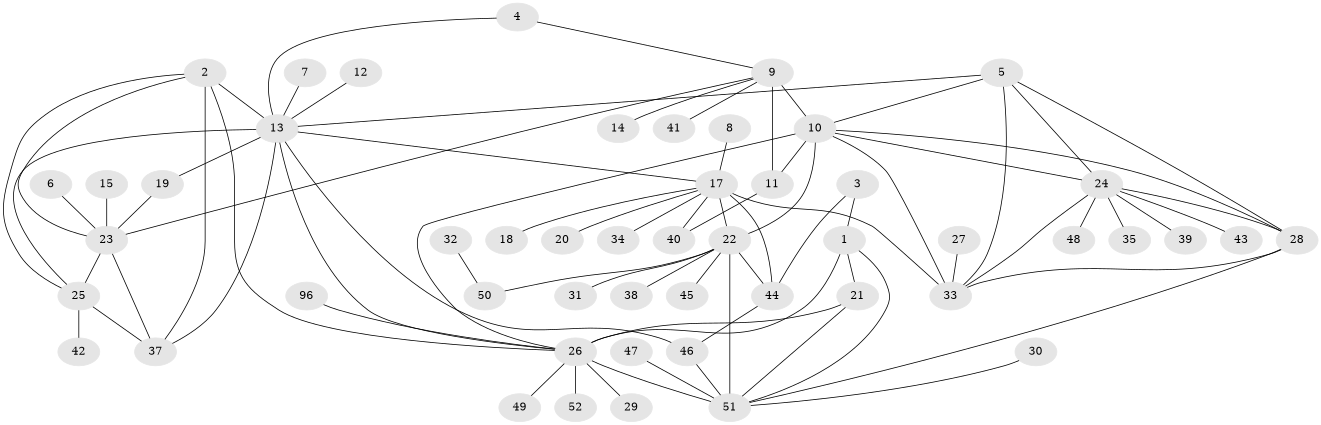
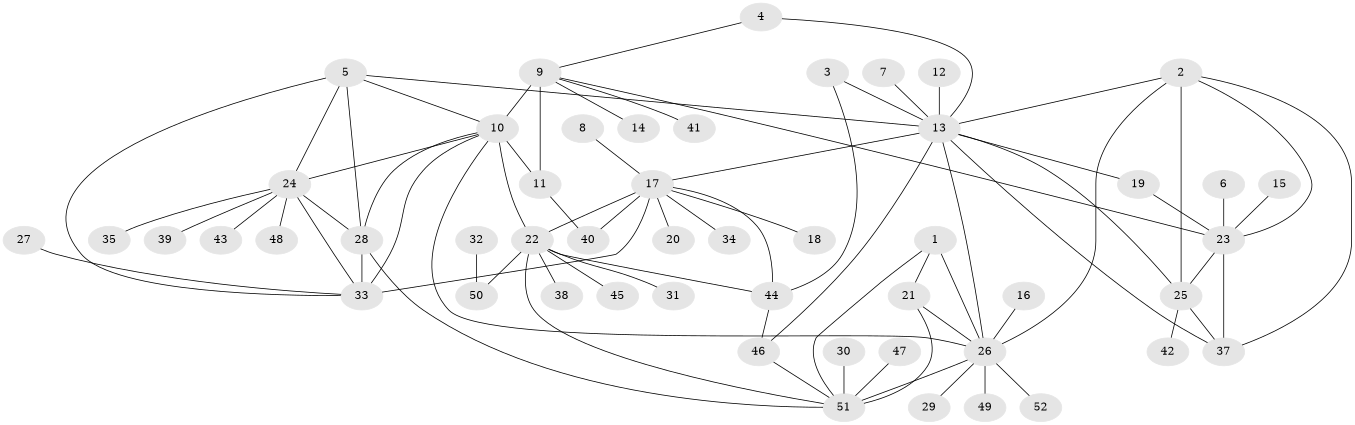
  graph {
    node [color=gray90 style=filled]
    edge [weight=1.0]
    1
    21
    26
    51
    29
    49
    52
    2
    13
    23
    25
    37
    17
    46
    19
    42
    3
    44
    4
    9
    10
    11
    14
    41
    5
    24
    28
    33
    22
    35
    39
    43
    48
    6
    7
    8
    40
    18
    20
    34
    31
    38
    45
    50
    12
    15
-   16 [label=96]
+   16
    27
    30
    32
    47
    1 -- 21
    1 -- 26 [weight=2.0]
    1 -- 51
    21 -- 26 [weight=2.0]
    21 -- 51
    26 -- 51 [weight=2.0]
    26 -- 29
    26 -- 49
    26 -- 52
    2 -- 26
    2 -- 13
    2 -- 23
    2 -- 25
    2 -- 37
    13 -- 26
    13 -- 25
    13 -- 37
    13 -- 17
    13 -- 46 [weight=2.0]
    13 -- 19
    23 -- 25
    23 -- 37
    25 -- 37
    25 -- 42
    17 -- 44 [weight=3.0]
    17 -- 33 [weight=2.0]
    17 -- 22 [weight=3.0]
    17 -- 40
    17 -- 18
    17 -- 20
    17 -- 34
    46 -- 51
    19 -- 23
-   3 -- 1
+   3 -- 13
    3 -- 44
    44 -- 46
    4 -- 13
    4 -- 9
    9 -- 23
    9 -- 10 [weight=3.0]
    9 -- 11 [weight=3.0]
    9 -- 14
    9 -- 41
    10 -- 26
    10 -- 11 [weight=2.0]
    10 -- 24
    10 -- 28
    10 -- 33
    10 -- 22
    11 -- 40
    5 -- 13
    5 -- 10
    5 -- 24
    5 -- 28
    5 -- 33
    24 -- 28
    24 -- 33
    24 -- 35
    24 -- 39
    24 -- 43
    24 -- 48
    28 -- 51
    28 -- 33
    22 -- 51
    22 -- 44
    22 -- 31
    22 -- 38
    22 -- 45
    22 -- 50
    6 -- 23
    7 -- 13
    8 -- 17
    12 -- 13
    15 -- 23
    16 -- 26
    27 -- 33
    30 -- 51
    32 -- 50
    47 -- 51
  }
